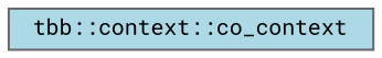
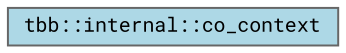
  digraph {
    rankdir=LR
    fontname="Roboto Mono"
-   n1 [color=grey40 fillcolor=lightblue fontname="Roboto Mono" fontsize=10 height=0.2 label="tbb::context::co_context" shape=box style=filled width=0.4]
+   n1 [color=grey40 fillcolor=lightblue fontname="Roboto Mono" fontsize=10 height=0.2 label="tbb::internal::co_context" shape=box style=filled width=0.4]
  }
